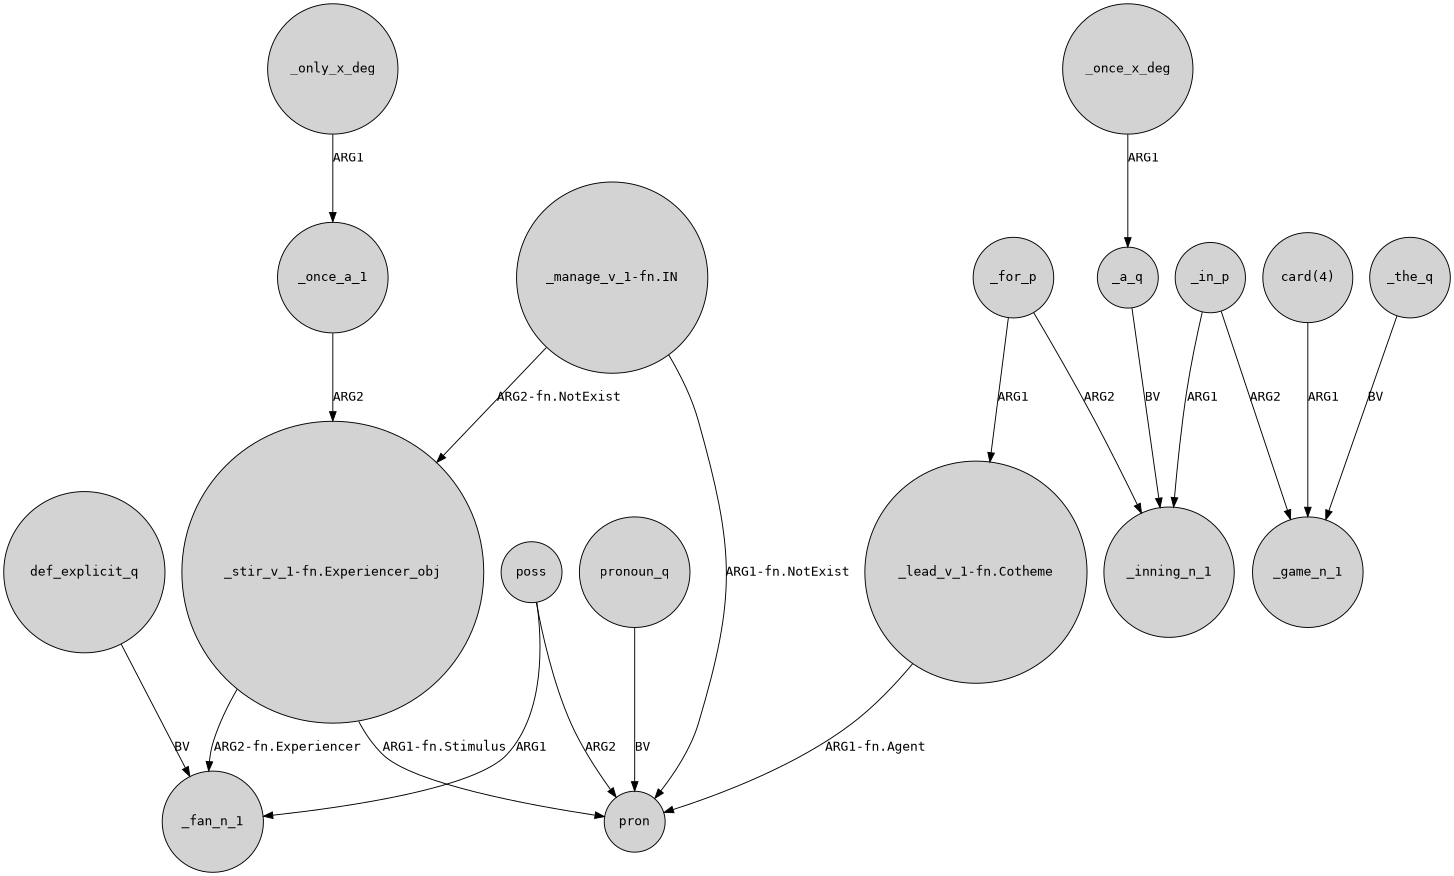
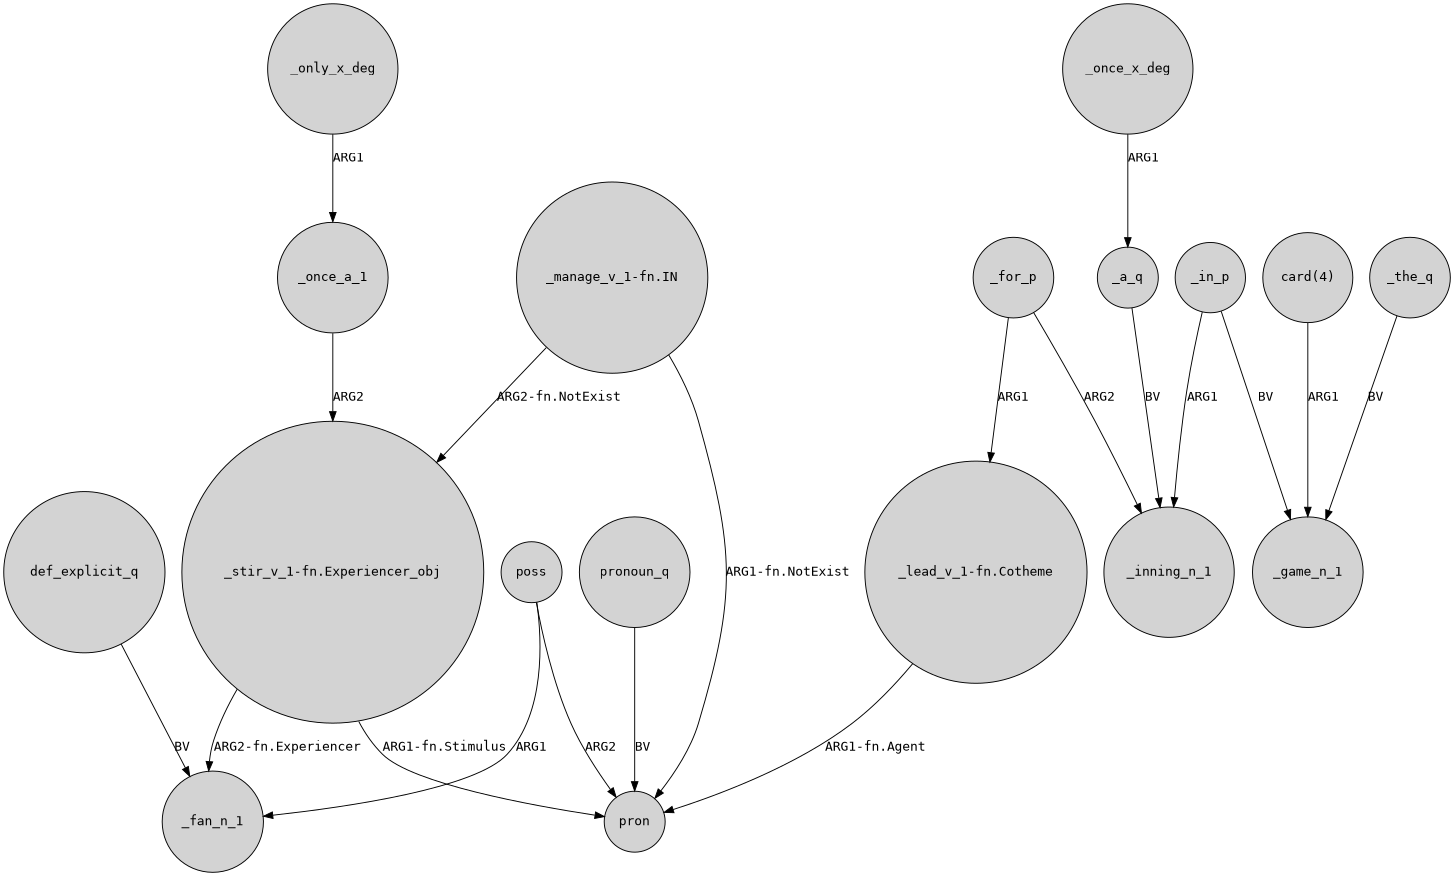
  digraph {
    fontname="DejaVu Sans Mono"
    node [fontname="DejaVu Sans Mono" shape=circle style=filled]
    edge [fontname="DejaVu Sans Mono"]
    "_stir_v_1-fn.Experiencer_obj"
    _fan_n_1
    pron
    "card(4)"
    _game_n_1
    poss
    _for_p
    "_lead_v_1-fn.Cotheme"
    _inning_n_1
    _in_p
    _once_a_1
    _a_q
    pronoun_q
    _only_x_deg
    def_explicit_q
    _the_q
    n17 [label=_once_x_deg]
    "_manage_v_1-fn.IN"
    "_stir_v_1-fn.Experiencer_obj" -> _fan_n_1 [label="ARG2-fn.Experiencer"]
    "_stir_v_1-fn.Experiencer_obj" -> pron [label="ARG1-fn.Stimulus"]
    "card(4)" -> _game_n_1 [label=ARG1]
    poss -> _fan_n_1 [label=ARG1]
    poss -> pron [label=ARG2]
    _for_p -> "_lead_v_1-fn.Cotheme" [label=ARG1]
    _for_p -> _inning_n_1 [label=ARG2]
    "_lead_v_1-fn.Cotheme" -> pron [label="ARG1-fn.Agent"]
-   _in_p -> _game_n_1 [label=ARG2]
+   _in_p -> _game_n_1 [label=BV]
    _in_p -> _inning_n_1 [label=ARG1]
    _once_a_1 -> "_stir_v_1-fn.Experiencer_obj" [label=ARG2]
    _a_q -> _inning_n_1 [label=BV]
    pronoun_q -> pron [label=BV]
    _only_x_deg -> _once_a_1 [label=ARG1]
    def_explicit_q -> _fan_n_1 [label=BV]
    _the_q -> _game_n_1 [label=BV]
    n17 -> _a_q [label=ARG1]
    "_manage_v_1-fn.IN" -> "_stir_v_1-fn.Experiencer_obj" [label="ARG2-fn.NotExist"]
    "_manage_v_1-fn.IN" -> pron [label="ARG1-fn.NotExist"]
  }
